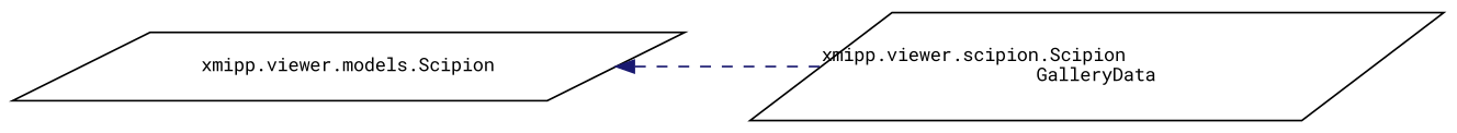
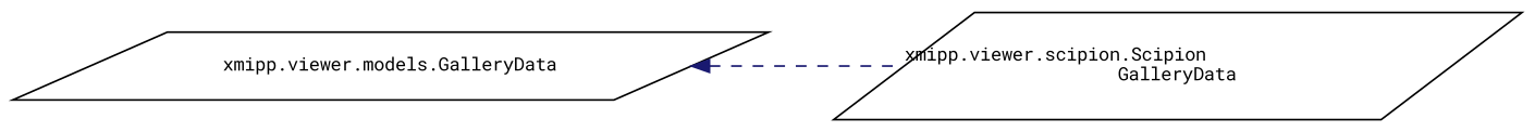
  digraph {
    rankdir=LR
    fontname="Roboto Mono"
    node [color=black fillcolor=white fontname="Roboto Mono" fontsize=10 shape=parallelogram style=filled]
-   n1 [height=0.2 label="xmipp.viewer.models.Scipion" width=0.4]
+   n1 [height=0.2 label="xmipp.viewer.models.GalleryData" width=0.4]
    n2 [height=0.2 label="xmipp.viewer.scipion.Scipion\lGalleryData" width=0.4]
    n1 -> n2 [color=midnightblue dir=back fontname="Roboto Mono" fontsize=10 labelfontname=Helvetica labelfontsize=10 style=dashed]
  }
